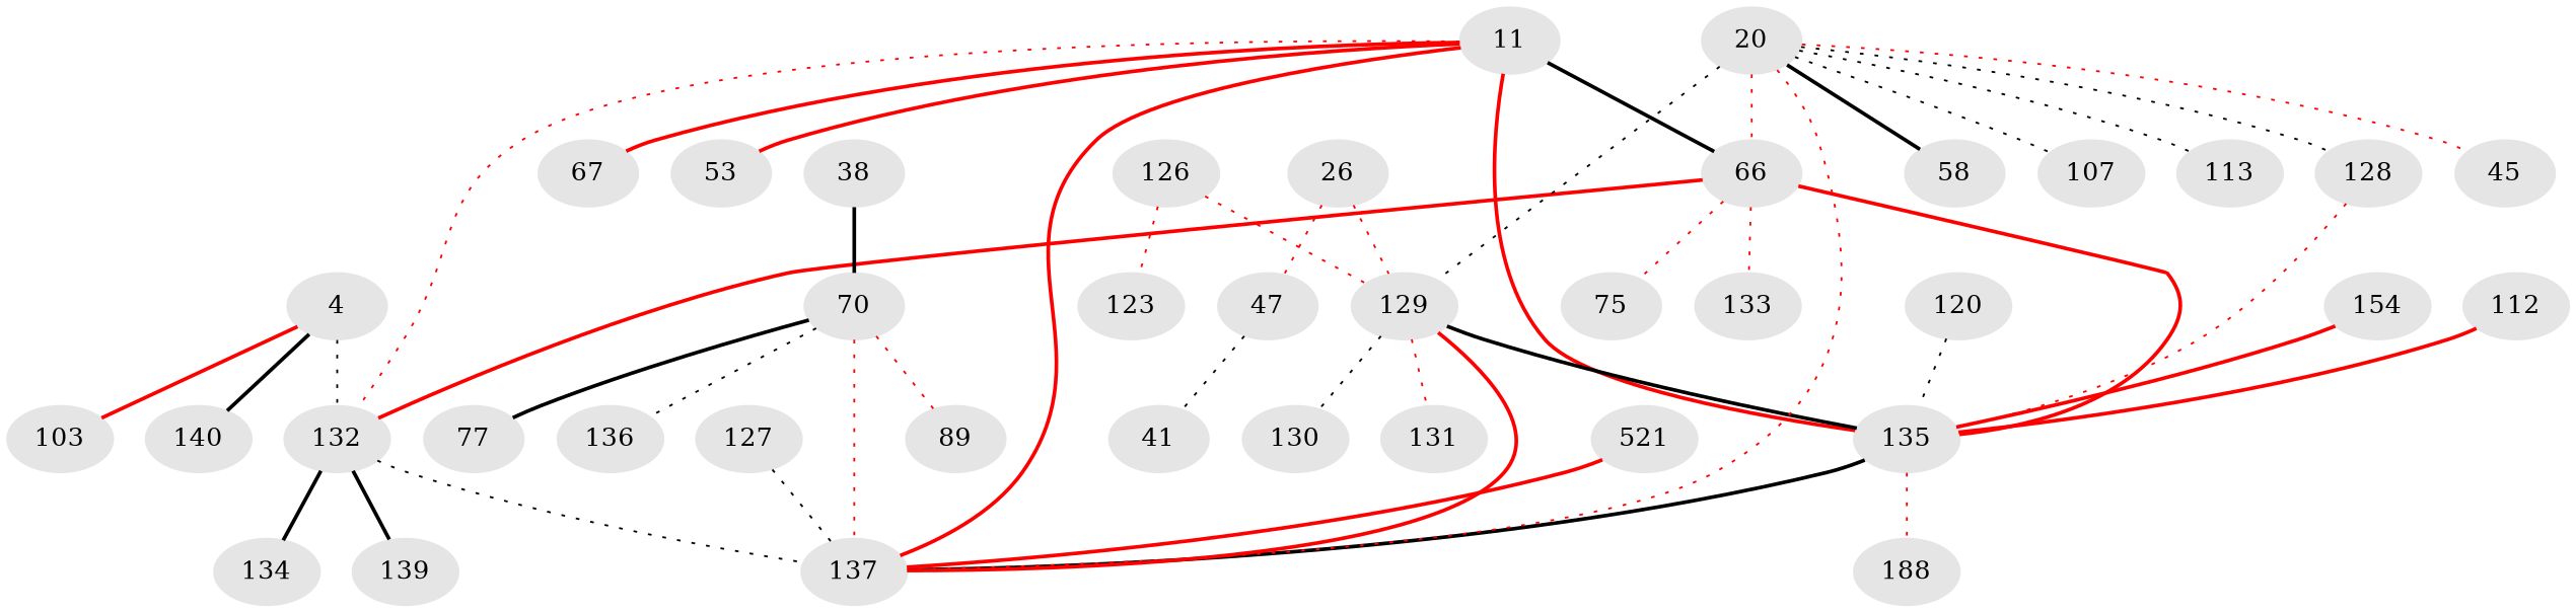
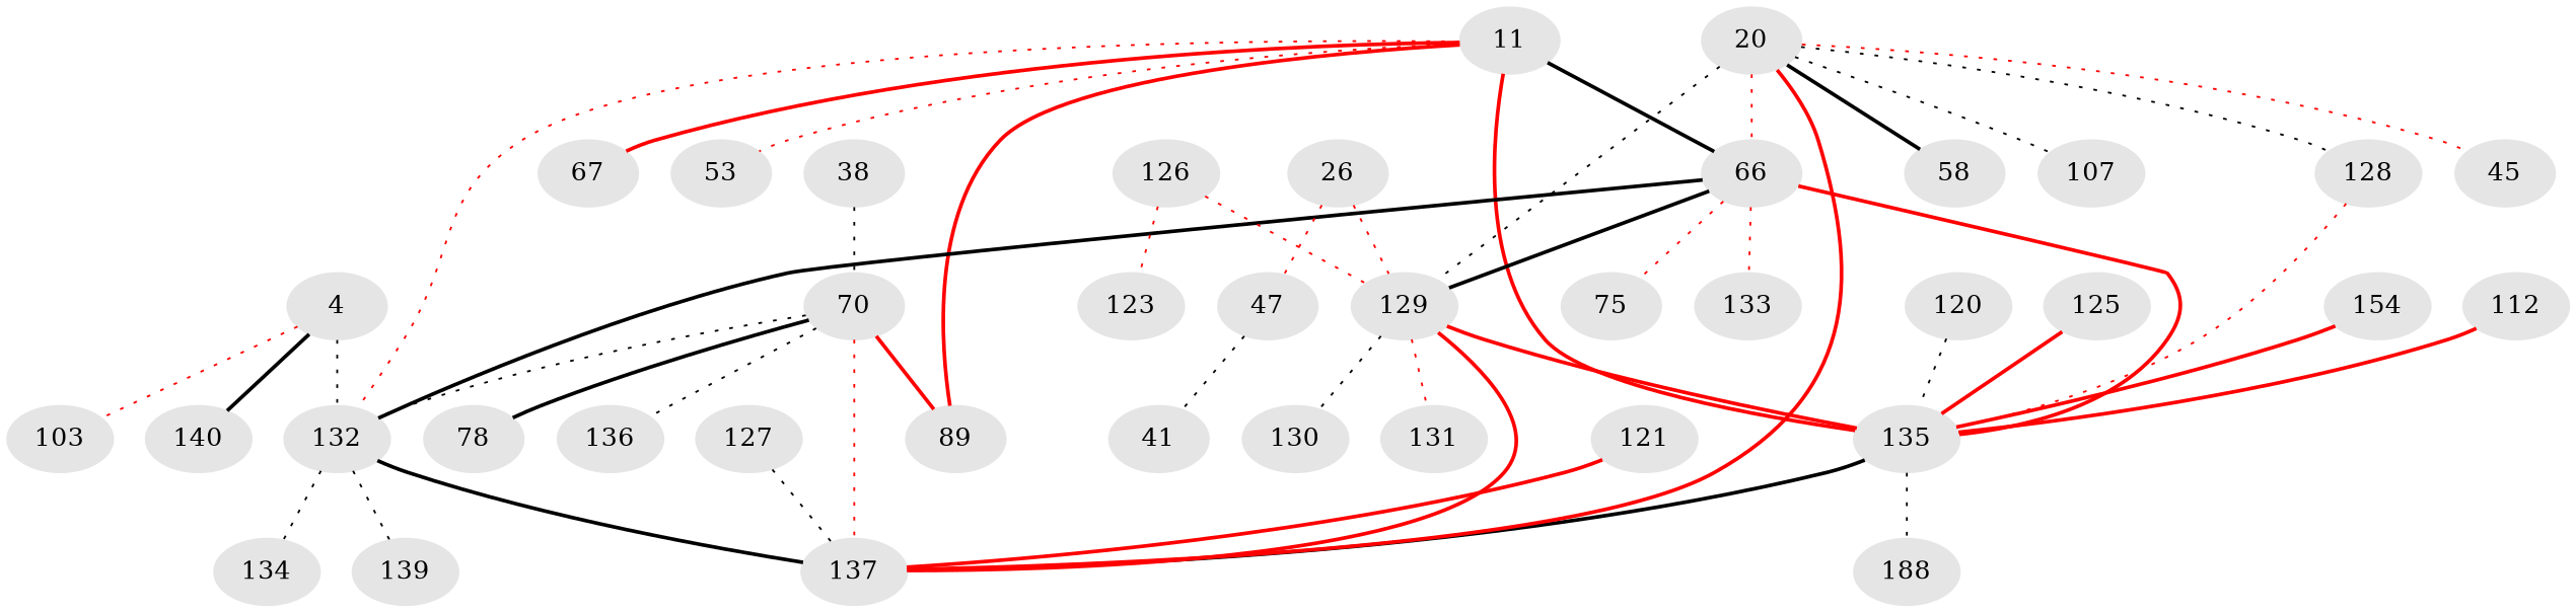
  graph {
    node [color=gray90 style=filled]
    edge [color=red style=dotted]
    4 [super="+2"]
    103 [super="+100"]
    132 [super="+124"]
    140
    137 [super="+39+80+90+91+92+93+109+118"]
    134
    139
    n8 [label=11 super="+10+12"]
    66 [super="+21+52+61"]
    67
    n11 [label=53 super="+48"]
    135 [super="+108+40+68+46+65+14+71+74+81+83+85"]
    129 [super="+64+27+69+79+86+87+88+94+95+97+98+102+106+114"]
    75
    133
    n16 [label=188]
    20 [super="+17+18"]
    45
    58
    107 [super="+84+101"]
-   113
    128 [super="+44"]
    130
    131
    26 [super="+25"]
    47
    41
    70 [super="+32+54+34"]
-   77
+   77 [label=78]
    89
    136
    38
    n33 [label=154]
    112
    120
-   121 [label=521]
+   121
+   125
    126
    123
    127
-   4 -- 103 [style=bold]
+   4 -- 103
    4 -- 132 [color=black weight=10]
    4 -- 140 [color=black style=bold]
-   132 -- 137 [color=black]
-   132 -- 134 [color=black style=bold]
-   132 -- 139 [color=black style=bold]
+   132 -- 137 [color=black style=bold]
+   132 -- 134 [color=black]
+   132 -- 139 [color=black]
    n8 -- 132
-   n8 -- 137 [style=bold]
+   n8 -- 89 [style=bold]
    n8 -- 66 [color=black style=bold]
    n8 -- 67 [style=bold]
-   n8 -- n11 [style=bold]
+   n8 -- n11
    n8 -- 135 [style=bold weight=12]
-   66 -- 132 [style=bold weight=2]
+   66 -- 132 [color=black style=bold weight=2]
    66 -- 135 [style=bold weight=2]
+   66 -- 129 [color=black style=bold]
    66 -- 75
    66 -- 133
    135 -- 137 [color=black style=bold]
-   135 -- n16
+   135 -- n16 [color=black]
    129 -- 137 [style=bold weight=2]
-   129 -- 135 [color=black style=bold weight=3]
+   129 -- 135 [style=bold weight=3]
    129 -- 130 [color=black]
    129 -- 131
-   20 -- 137 [weight=3]
+   20 -- 137 [style=bold weight=3]
    20 -- 66 [weight=12]
    20 -- 129 [color=black]
    20 -- 45
    20 -- 58 [color=black style=bold]
    20 -- 107 [color=black]
-   20 -- 113 [color=black]
    20 -- 128 [color=black]
    128 -- 135
    26 -- 129 [weight=10]
    26 -- 47
    47 -- 41 [color=black]
+   70 -- 132 [color=black]
    70 -- 137 [weight=12]
    70 -- 77 [color=black style=bold]
-   70 -- 89
+   70 -- 89 [style=bold]
    70 -- 136 [color=black]
-   38 -- 70 [color=black style=bold]
+   38 -- 70 [color=black]
    n33 -- 135 [style=bold]
    112 -- 135 [style=bold]
    120 -- 135 [color=black]
    121 -- 137 [style=bold]
+   125 -- 135 [style=bold]
    126 -- 129
    126 -- 123
    127 -- 137 [color=black]
  }
